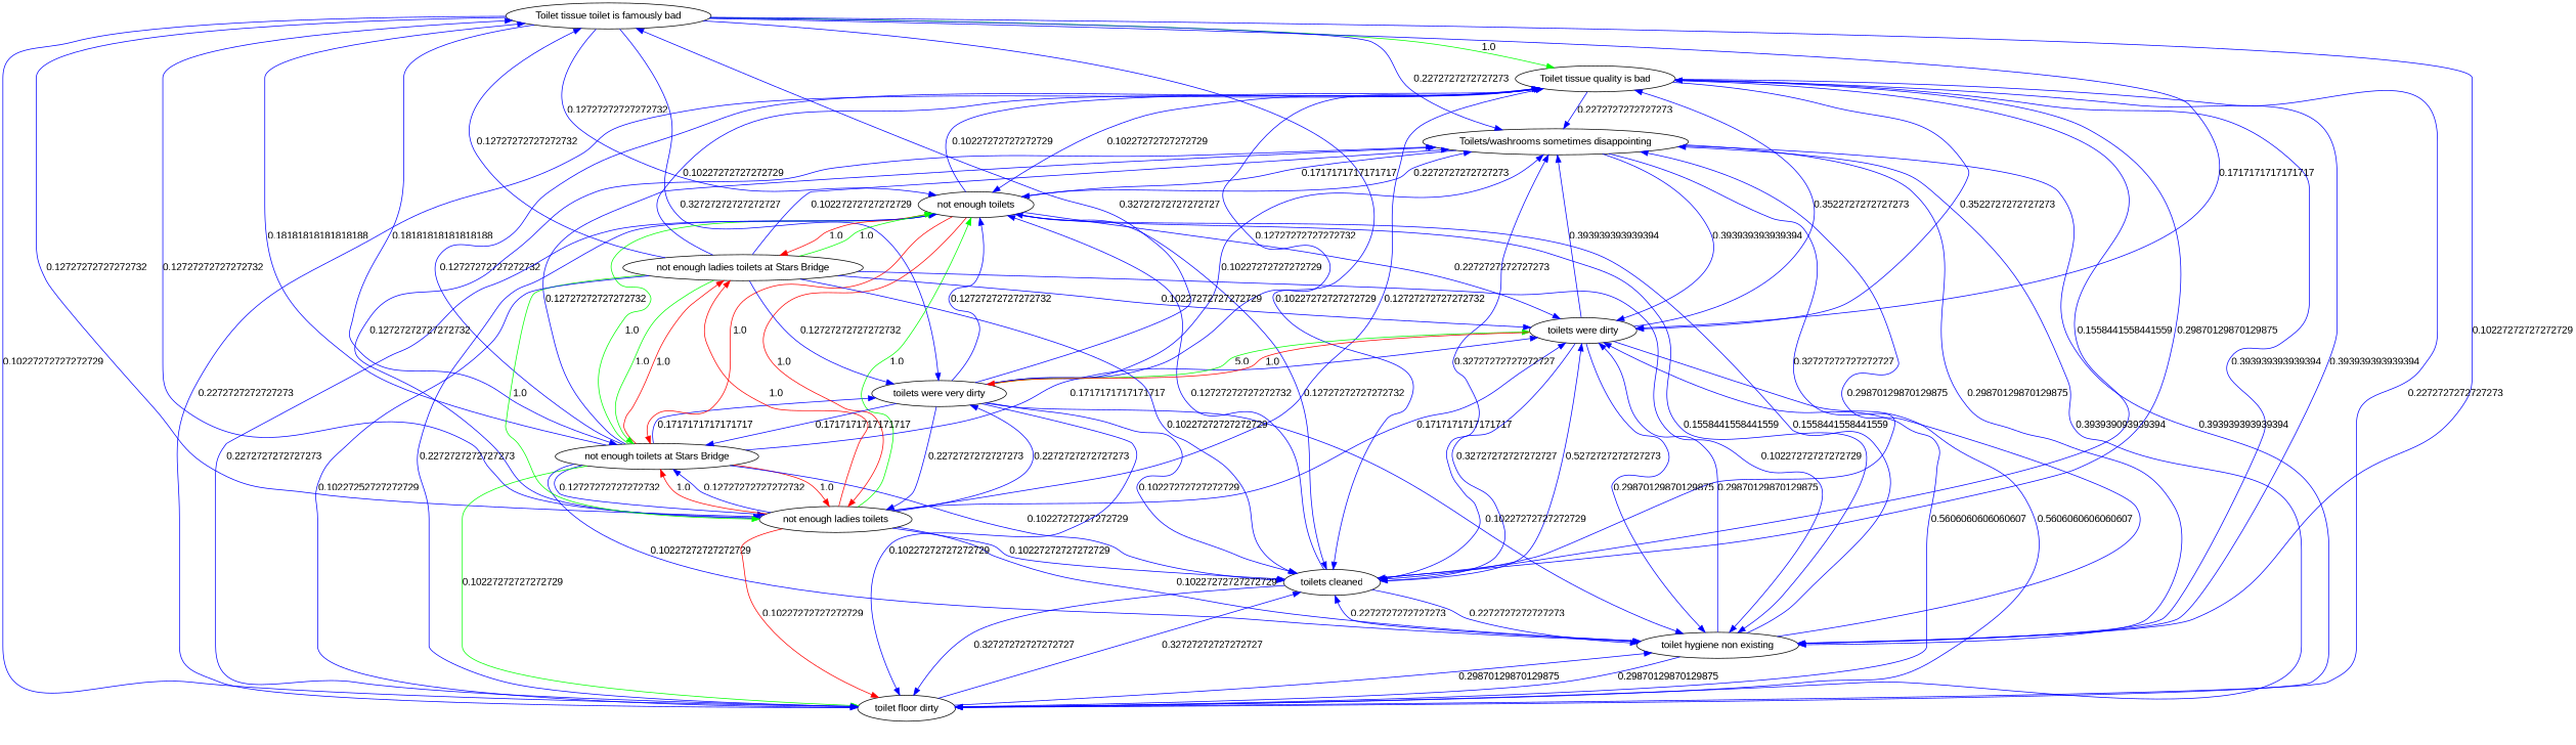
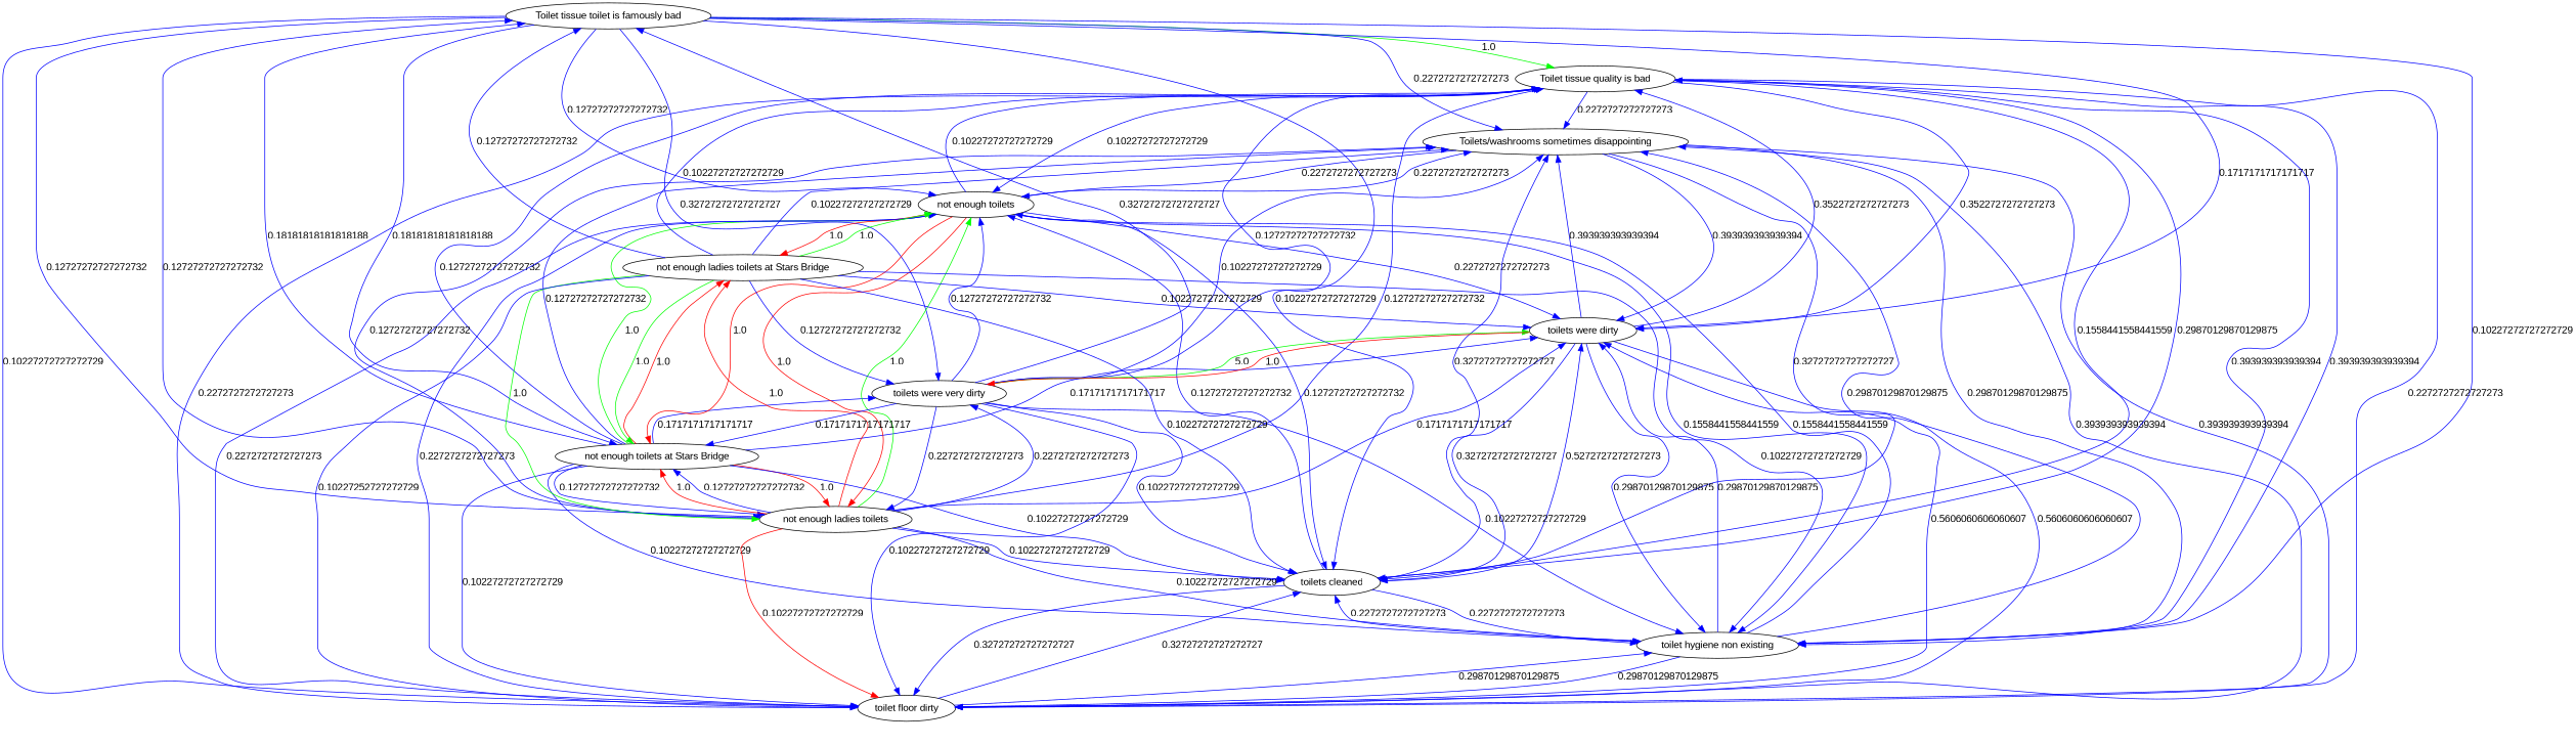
  digraph {
    fontname="Liberation Sans"
    node [fontname="Liberation Sans"]
    edge [color=blue fontname="Liberation Sans"]
    n1 [label="Toilet tissue toilet is famously bad"]
    "Toilet tissue quality is bad"
    "Toilets/washrooms sometimes disappointing"
    "not enough toilets at Stars Bridge"
    "not enough toilets"
    "not enough ladies toilets"
    "toilet floor dirty"
    "toilet hygiene non existing"
    "toilets cleaned"
    "toilets were very dirty"
    "toilets were dirty"
    "not enough ladies toilets at Stars Bridge"
    n1 -> "Toilet tissue quality is bad" [color=green label=1.0]
    n1 -> "Toilets/washrooms sometimes disappointing" [label=0.2272727272727273]
    n1 -> "not enough toilets at Stars Bridge" [label=0.18181818181818188]
    n1 -> "not enough toilets" [label=0.12727272727272732]
    n1 -> "not enough ladies toilets" [label=0.12727272727272732]
    n1 -> "toilet floor dirty" [label=0.10227272727272729]
    n1 -> "toilet hygiene non existing" [label=0.10227272727272729]
    n1 -> "toilets cleaned" [label=0.10227272727272729]
    n1 -> "toilets were very dirty" [label=0.32727272727272727]
    n1 -> "toilets were dirty" [label=0.1717171717171717]
    "Toilet tissue quality is bad" -> "Toilets/washrooms sometimes disappointing" [label=0.2272727272727273]
    "Toilet tissue quality is bad" -> "not enough toilets" [label=0.10227272727272729]
    "Toilet tissue quality is bad" -> "toilet floor dirty" [label=0.2272727272727273]
    "Toilet tissue quality is bad" -> "toilet hygiene non existing" [label=0.393939393939394]
    "Toilet tissue quality is bad" -> "toilets cleaned" [label=0.1558441558441559]
    "Toilet tissue quality is bad" -> "toilets were dirty" [label=0.3522727272727273]
-   "Toilets/washrooms sometimes disappointing" -> "not enough toilets" [label=0.1717171717171717]
+   "Toilets/washrooms sometimes disappointing" -> "not enough toilets" [label=0.2272727272727273]
    "Toilets/washrooms sometimes disappointing" -> "toilet floor dirty" [label=0.393939393939394]
    "Toilets/washrooms sometimes disappointing" -> "toilet hygiene non existing" [label=0.29870129870129875]
    "Toilets/washrooms sometimes disappointing" -> "toilets cleaned" [label=0.32727272727272727]
    "Toilets/washrooms sometimes disappointing" -> "toilets were dirty" [label=0.393939393939394]
    "not enough toilets at Stars Bridge" -> n1 [label=0.18181818181818188]
    "not enough toilets at Stars Bridge" -> "Toilet tissue quality is bad" [label=0.12727272727272732]
    "not enough toilets at Stars Bridge" -> "Toilets/washrooms sometimes disappointing" [label=0.12727272727272732]
    "not enough toilets at Stars Bridge" -> "not enough toilets" [color=green label=1.0]
    "not enough toilets at Stars Bridge" -> "not enough ladies toilets" [color=red label=1.0]
    "not enough toilets at Stars Bridge" -> "not enough ladies toilets" [label=0.12727272727272732]
-   "not enough toilets at Stars Bridge" -> "toilet floor dirty" [color=green label=0.10227272727272729]
+   "not enough toilets at Stars Bridge" -> "toilet floor dirty" [label=0.10227272727272729]
    "not enough toilets at Stars Bridge" -> "toilet hygiene non existing" [label=0.10227272727272729]
    "not enough toilets at Stars Bridge" -> "toilets cleaned" [label=0.10227272727272729]
    "not enough toilets at Stars Bridge" -> "toilets were very dirty" [label=0.1717171717171717]
    "not enough toilets at Stars Bridge" -> "toilets were dirty" [label=0.1717171717171717]
    "not enough toilets at Stars Bridge" -> "not enough ladies toilets at Stars Bridge" [color=red label=1.0]
    "not enough toilets" -> "Toilet tissue quality is bad" [label=0.10227272727272729]
    "not enough toilets" -> "Toilets/washrooms sometimes disappointing" [label=0.2272727272727273]
    "not enough toilets" -> "not enough toilets at Stars Bridge" [color=red label=1.0]
    "not enough toilets" -> "not enough ladies toilets" [color=red label=1.0]
    "not enough toilets" -> "toilet floor dirty" [label=0.2272727272727273]
    "not enough toilets" -> "toilet hygiene non existing" [label=0.1558441558441559]
    "not enough toilets" -> "toilets cleaned" [label=0.12727272727272732]
    "not enough toilets" -> "toilets were dirty" [label=0.2272727272727273]
    "not enough toilets" -> "not enough ladies toilets at Stars Bridge" [color=red label=1.0]
    "not enough ladies toilets" -> n1 [label=0.12727272727272732]
    "not enough ladies toilets" -> "Toilet tissue quality is bad" [label=0.12727272727272732]
    "not enough ladies toilets" -> "Toilets/washrooms sometimes disappointing" [label=0.12727272727272732]
    "not enough ladies toilets" -> "not enough toilets at Stars Bridge" [color=red label=1.0]
    "not enough ladies toilets" -> "not enough toilets at Stars Bridge" [label=0.12727272727272732]
    "not enough ladies toilets" -> "not enough toilets" [color=green label=1.0]
    "not enough ladies toilets" -> "toilet floor dirty" [color=red label=0.10227272727272729]
    "not enough ladies toilets" -> "toilet hygiene non existing" [label=0.10227272727272729]
    "not enough ladies toilets" -> "toilets cleaned" [label=0.10227272727272729]
    "not enough ladies toilets" -> "toilets were very dirty" [label=0.2272727272727273]
    "not enough ladies toilets" -> "toilets were dirty" [label=0.1717171717171717]
    "not enough ladies toilets" -> "not enough ladies toilets at Stars Bridge" [color=red label=1.0]
    "toilet floor dirty" -> "Toilet tissue quality is bad" [label=0.2272727272727273]
-   "toilet floor dirty" -> "Toilets/washrooms sometimes disappointing" [label=0.393939093939394]
+   "toilet floor dirty" -> "Toilets/washrooms sometimes disappointing" [label=0.393939393939394]
    "toilet floor dirty" -> "not enough toilets" [label=0.2272727272727273]
    "toilet floor dirty" -> "toilet hygiene non existing" [label=0.29870129870129875]
    "toilet floor dirty" -> "toilets cleaned" [label=0.32727272727272727]
    "toilet floor dirty" -> "toilets were dirty" [label=0.5606060606060607]
    "toilet hygiene non existing" -> "Toilet tissue quality is bad" [label=0.393939393939394]
    "toilet hygiene non existing" -> "Toilets/washrooms sometimes disappointing" [label=0.29870129870129875]
    "toilet hygiene non existing" -> "not enough toilets" [label=0.1558441558441559]
    "toilet hygiene non existing" -> "toilet floor dirty" [label=0.29870129870129875]
    "toilet hygiene non existing" -> "toilets cleaned" [label=0.2272727272727273]
    "toilet hygiene non existing" -> "toilets were dirty" [label=0.29870129870129875]
    "toilets cleaned" -> "Toilet tissue quality is bad" [label=0.29870129870129875]
    "toilets cleaned" -> "Toilets/washrooms sometimes disappointing" [label=0.32727272727272727]
    "toilets cleaned" -> "not enough toilets" [label=0.12727272727272732]
    "toilets cleaned" -> "toilet floor dirty" [label=0.32727272727272727]
    "toilets cleaned" -> "toilet hygiene non existing" [label=0.2272727272727273]
    "toilets cleaned" -> "toilets were dirty" [label=0.5272727272727273]
    "toilets were very dirty" -> n1 [label=0.32727272727272727]
    "toilets were very dirty" -> "Toilet tissue quality is bad" [label=0.12727272727272732]
    "toilets were very dirty" -> "Toilets/washrooms sometimes disappointing" [label=0.10227272727272729]
    "toilets were very dirty" -> "not enough toilets at Stars Bridge" [label=0.1717171717171717]
    "toilets were very dirty" -> "not enough toilets" [label=0.12727272727272732]
    "toilets were very dirty" -> "not enough ladies toilets" [label=0.2272727272727273]
    "toilets were very dirty" -> "toilet floor dirty" [label=0.10227272727272729]
    "toilets were very dirty" -> "toilet hygiene non existing" [label=0.10227272727272729]
    "toilets were very dirty" -> "toilets cleaned" [label=0.10227272727272729]
    "toilets were very dirty" -> "toilets were dirty" [color=green label=5.0]
    "toilets were dirty" -> "Toilet tissue quality is bad" [label=0.3522727272727273]
    "toilets were dirty" -> "Toilets/washrooms sometimes disappointing" [label=0.393939393939394]
    "toilets were dirty" -> "toilet floor dirty" [label=0.5606060606060607]
    "toilets were dirty" -> "toilet hygiene non existing" [label=0.29870129870129875]
    "toilets were dirty" -> "toilets cleaned" [label=0.32727272727272727]
    "toilets were dirty" -> "toilets were very dirty" [color=red label=1.0]
    "not enough ladies toilets at Stars Bridge" -> n1 [label=0.12727272727272732]
    "not enough ladies toilets at Stars Bridge" -> "Toilet tissue quality is bad" [label=0.10227272727272729]
    "not enough ladies toilets at Stars Bridge" -> "Toilets/washrooms sometimes disappointing" [label=0.10227272727272729]
    "not enough ladies toilets at Stars Bridge" -> "not enough toilets at Stars Bridge" [color=green label=1.0]
    "not enough ladies toilets at Stars Bridge" -> "not enough toilets" [color=green label=1.0]
    "not enough ladies toilets at Stars Bridge" -> "not enough ladies toilets" [color=green label=1.0]
    "not enough ladies toilets at Stars Bridge" -> "toilet floor dirty" [label=0.10227252727272729]
    "not enough ladies toilets at Stars Bridge" -> "toilet hygiene non existing" [label=0.10227272727272729]
    "not enough ladies toilets at Stars Bridge" -> "toilets cleaned" [label=0.10227272727272729]
    "not enough ladies toilets at Stars Bridge" -> "toilets were very dirty" [label=0.12727272727272732]
    "not enough ladies toilets at Stars Bridge" -> "toilets were dirty" [label=0.10227272727272729]
  }
